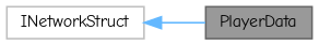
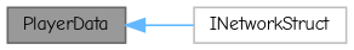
  digraph {
    rankdir=LR
    fontname="Comic Neue"
    node [fontname="Comic Neue" fontsize=10 shape=box style=filled]
    n1 [color=gray40 fillcolor=grey60 fontcolor=black height=0.2 label=PlayerData width=0.4]
    n2 [color=grey75 fillcolor=white height=0.2 label=INetworkStruct width=0.4]
-   n2 -> n1 [color=steelblue1 dir=back fontname="Comic Neue" fontsize=10 labelfontname=Helvetica labelfontsize=10 style=solid]
+   n1 -> n2 [color=steelblue1 dir=back fontname="Comic Neue" fontsize=10 labelfontname=Helvetica labelfontsize=10 style=solid]
  }
